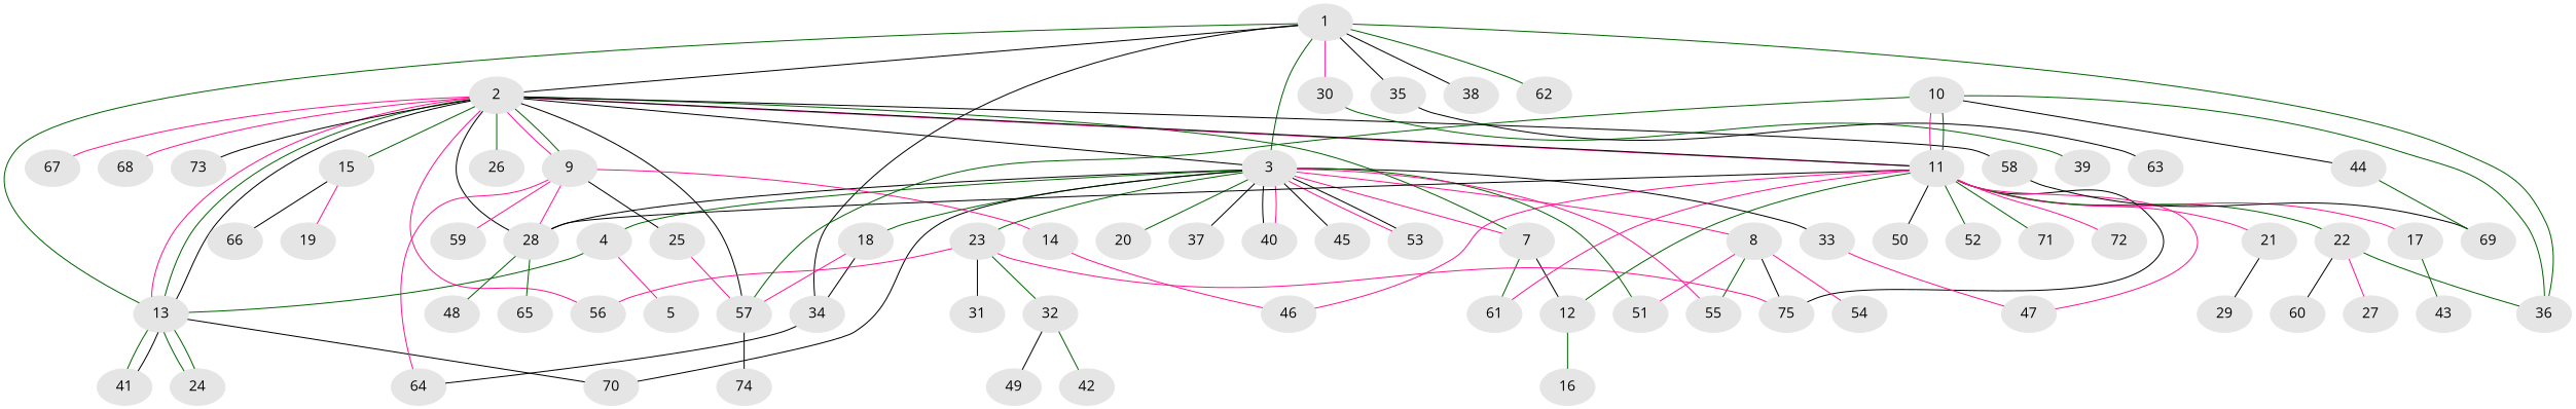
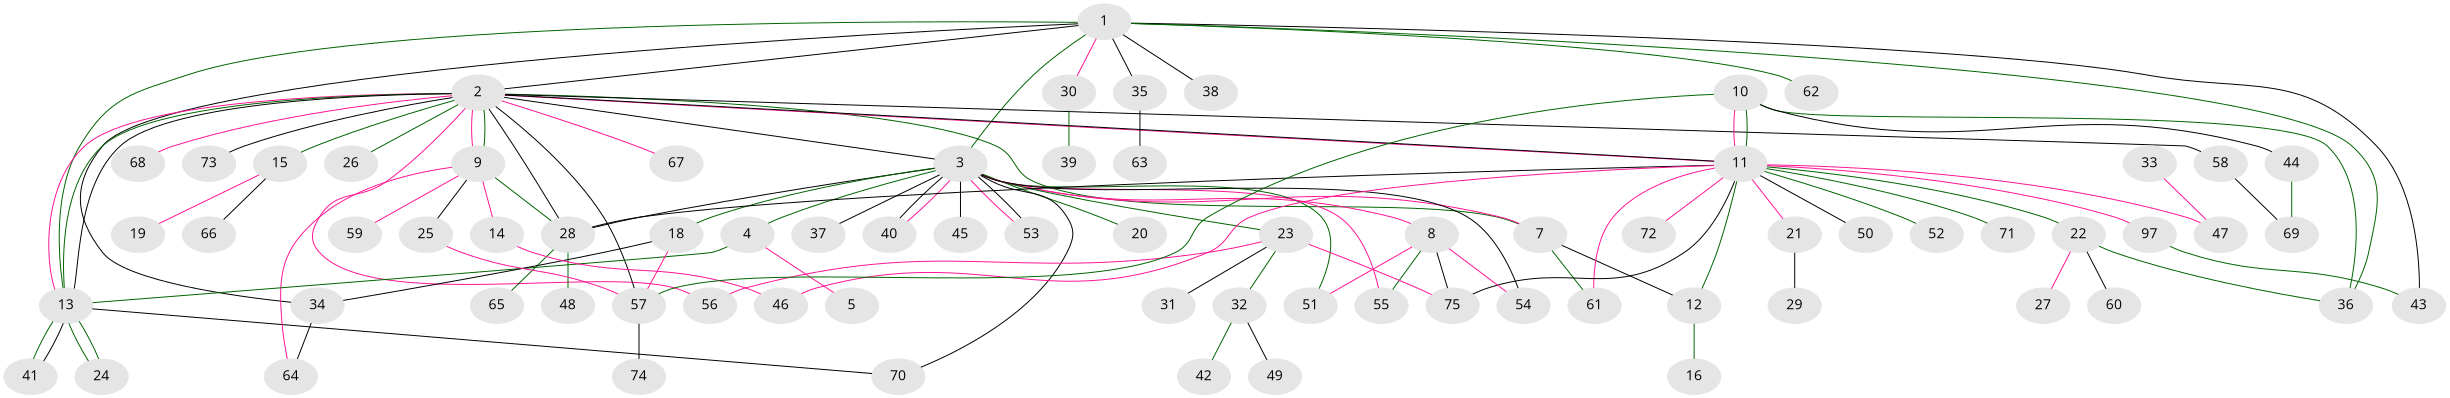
  graph {
    fontname="Open Sans"
    node [color=gray90 fontname="Open Sans" style=filled]
    edge [color=black fontname="Open Sans"]
    1
    2
    3
    13
    30
    34
    35
    36
    38
    43
    62
    7
    9
    11
    15
    26
    28
    56
    57
    58
    67
    68
    73
    4
    8
    18
    20
    23
    33
    37
    40
    45
    51
    53
    55
    70
    24
    41
    39
    64
    63
    12
    61
    14
    25
    59
    10
    44
    75
-   17
+   17 [label=97]
    21
    22
    46
    47
    50
    52
    71
    72
    19
    66
    48
    65
    74
    69
    5
    54
    31
    32
    16
    29
    27
    60
    42
    49
    1 -- 2
    1 -- 3 [color=darkgreen]
    1 -- 13 [color=darkgreen]
    1 -- 30 [color=deeppink]
    1 -- 34
    1 -- 35
    1 -- 36 [color=darkgreen]
    1 -- 38
+   1 -- 43
    1 -- 62 [color=darkgreen]
    2 -- 3
    2 -- 13 [color=deeppink]
    2 -- 13 [color=darkgreen]
    2 -- 13
    2 -- 7 [color=darkgreen]
    2 -- 9 [color=deeppink]
    2 -- 9 [color=darkgreen]
    2 -- 11 [color=deeppink]
    2 -- 11
    2 -- 15 [color=darkgreen]
    2 -- 26 [color=darkgreen]
    2 -- 28
    2 -- 56 [color=deeppink]
    2 -- 57
    2 -- 58
    2 -- 67 [color=deeppink]
    2 -- 68 [color=deeppink]
    2 -- 73
    3 -- 7 [color=deeppink]
    3 -- 28
    3 -- 4 [color=darkgreen]
    3 -- 8 [color=deeppink]
    3 -- 18 [color=darkgreen]
    3 -- 20 [color=darkgreen]
    3 -- 23 [color=darkgreen]
-   3 -- 33
+   3 -- 54
    3 -- 37
    3 -- 40
    3 -- 40 [color=deeppink]
    3 -- 45
    3 -- 51 [color=darkgreen]
    3 -- 53 [color=deeppink]
    3 -- 53
    3 -- 55 [color=deeppink]
    3 -- 70
    13 -- 70
    13 -- 24 [color=darkgreen]
    13 -- 24 [color=darkgreen]
    13 -- 41 [color=darkgreen]
    13 -- 41
    30 -- 39 [color=darkgreen]
    34 -- 64
    35 -- 63
    7 -- 12
    7 -- 61 [color=darkgreen]
-   9 -- 28 [color=deeppink]
+   9 -- 28 [color=darkgreen]
    9 -- 64 [color=deeppink]
    9 -- 14 [color=deeppink]
    9 -- 25
    9 -- 59 [color=deeppink]
    11 -- 28
    11 -- 12 [color=darkgreen]
    11 -- 61 [color=deeppink]
    11 -- 75
    11 -- 17 [color=deeppink]
    11 -- 21 [color=deeppink]
    11 -- 22 [color=darkgreen]
    11 -- 46 [color=deeppink]
    11 -- 47 [color=deeppink]
    11 -- 50
    11 -- 52 [color=darkgreen]
    11 -- 71 [color=darkgreen]
    11 -- 72 [color=deeppink]
    15 -- 19 [color=deeppink]
    15 -- 66
    28 -- 48 [color=darkgreen]
    28 -- 65 [color=darkgreen]
    57 -- 74
    58 -- 69
    4 -- 13 [color=darkgreen]
    4 -- 5 [color=deeppink]
    8 -- 51 [color=deeppink]
    8 -- 55 [color=darkgreen]
    8 -- 75
    8 -- 54 [color=deeppink]
    18 -- 34
    18 -- 57 [color=deeppink]
    23 -- 56 [color=deeppink]
    23 -- 75 [color=deeppink]
    23 -- 31
    23 -- 32 [color=darkgreen]
    33 -- 47 [color=deeppink]
    12 -- 16 [color=darkgreen]
    14 -- 46 [color=deeppink]
    25 -- 57 [color=deeppink]
    10 -- 36 [color=darkgreen]
    10 -- 11 [color=deeppink]
    10 -- 11 [color=darkgreen]
    10 -- 57 [color=darkgreen]
    10 -- 44
    44 -- 69 [color=darkgreen]
    17 -- 43 [color=darkgreen]
    21 -- 29
    22 -- 36 [color=darkgreen]
    22 -- 27 [color=deeppink]
    22 -- 60
    32 -- 42 [color=darkgreen]
    32 -- 49
  }
